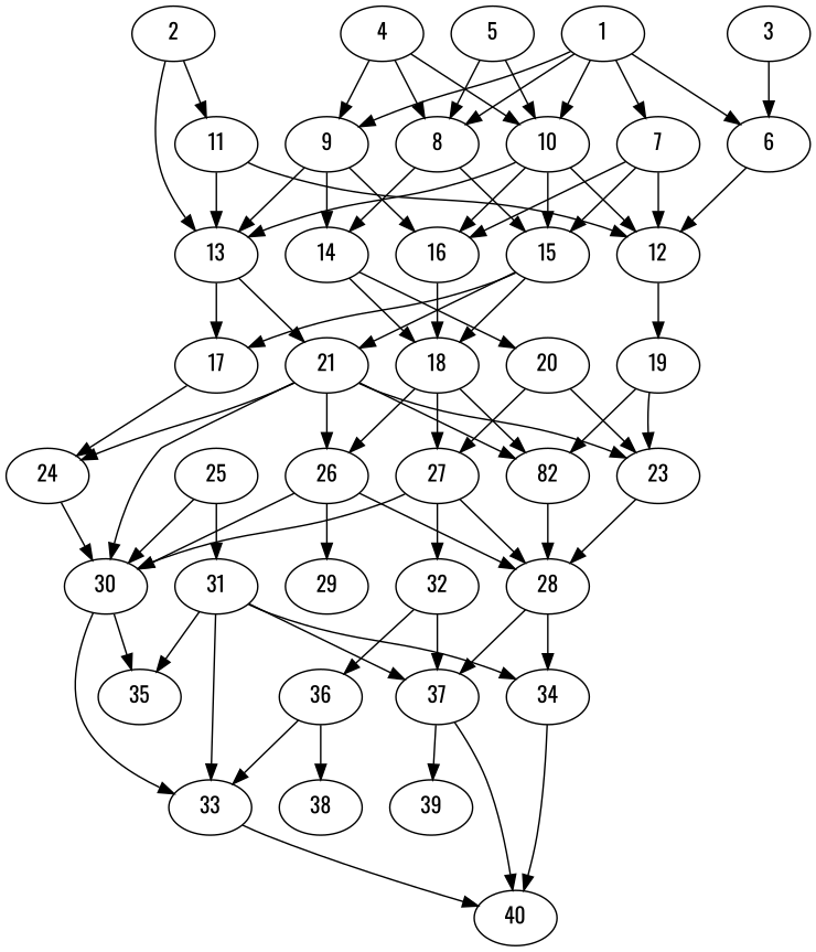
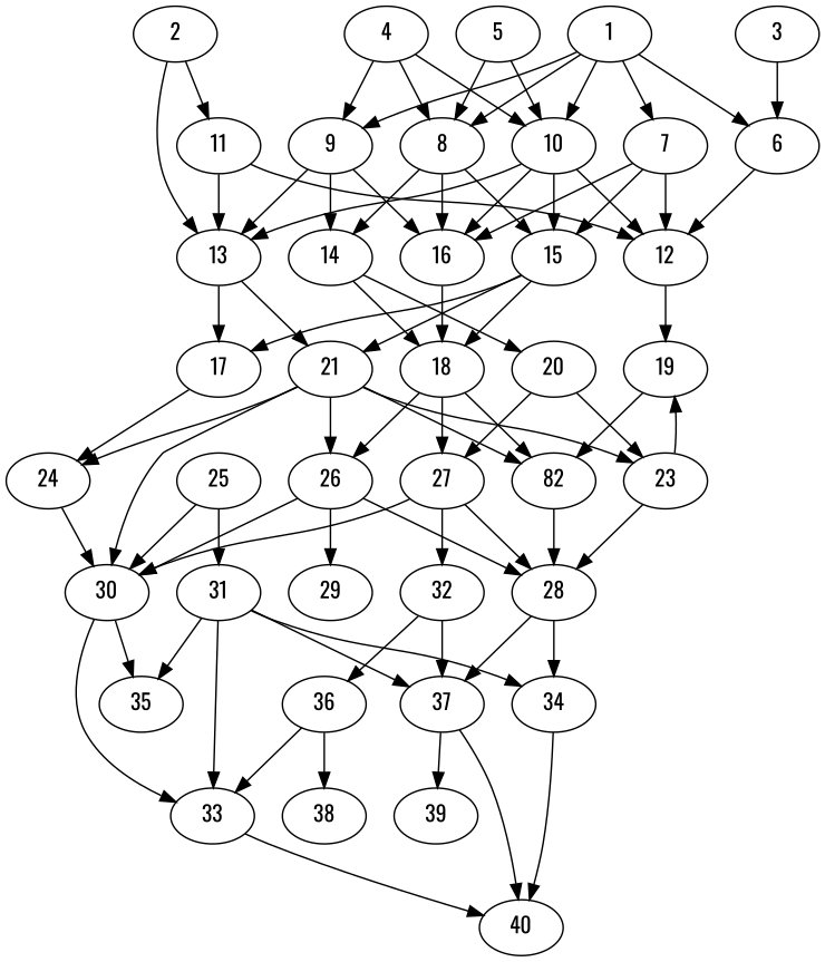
  digraph {
    fontname=Oswald
    node [alpha=0.03 fontname=Oswald]
    edge [fontname=Oswald]
    1 [expect_size=25679872]
    6 [alpha=0.07 expect_size=23058432]
    7 [alpha=0.04 expect_size=30110720]
    8 [alpha=0.08 expect_size=44985344]
    9 [alpha=0.11 expect_size=23572480]
    10 [alpha=0.19 expect_size=51945472]
    12 [alpha=0.17 expect_size=36654080]
    15 [alpha=0.05 expect_size=45144064]
    16 [alpha=0.01 expect_size=46128128]
    14 [alpha=0.01 expect_size=9700352]
    13 [alpha=0.18 expect_size=36733952]
    19 [alpha=0.01 expect_size=42690560]
    17 [alpha=0.12 expect_size=14682112]
    21 [alpha=0.17 expect_size=18685952]
    18 [alpha=0.04 expect_size=24915968]
    20 [alpha=0.05 expect_size=20444160]
    2 [alpha=0.00 expect_size=39955456]
    11 [expect_size=29147136]
    3 [alpha=0.09 expect_size=11038720]
    4 [alpha=0.15 expect_size=32404480]
    5 [alpha=0.00 expect_size=35216384]
    n22 [expect_size=26143744 label=82]
    23 [alpha=0.12 expect_size=19404800]
    24 [alpha=0.13 expect_size=14441472]
    26 [alpha=0.07 expect_size=30013440]
    30 [alpha=0.18 expect_size=26532864]
    27 [alpha=0.18 expect_size=32231424]
    28 [alpha=0.07 expect_size=13937664]
    29 [expect_size=23118848]
    25 [alpha=0.06 expect_size=17940480]
    31 [alpha=0.04 expect_size=37582848]
    32 [alpha=0.04 expect_size=29519872]
    33 [alpha=0.16 expect_size=37056512]
    35 [alpha=0.02 expect_size=49107968]
    34 [alpha=0.11 expect_size=18803712]
    37 [expect_size=32827392]
    36 [alpha=0.11 expect_size=16387072]
    40 [alpha=0.05 expect_size=50480128]
    39 [alpha=0.01 expect_size=44431360]
    38 [alpha=0.04 expect_size=28929024]
    1 -> 6
    1 -> 7
    1 -> 8
    1 -> 9
    1 -> 10
    6 -> 12
    7 -> 12
    7 -> 15
    7 -> 16
    8 -> 15
+   8 -> 16
    8 -> 14
    9 -> 16
    9 -> 14
    9 -> 13
    10 -> 12
    10 -> 15
    10 -> 16
    10 -> 13
    12 -> 19
    15 -> 17
    15 -> 21
    15 -> 18
    16 -> 18
    14 -> 18
    14 -> 20
    13 -> 17
    13 -> 21
    19 -> n22
-   19 -> 23
+   23 -> 19
    17 -> 24
    21 -> n22
    21 -> 23
    21 -> 24
    21 -> 26
    21 -> 30
    18 -> n22
    18 -> 26
    18 -> 27
    20 -> 23
    20 -> 27
    2 -> 13
    2 -> 11
    11 -> 12
    11 -> 13
    3 -> 6
    4 -> 8
    4 -> 9
    4 -> 10
    5 -> 8
    5 -> 10
    n22 -> 28
    23 -> 28
    24 -> 30
    26 -> 30
    26 -> 28
    26 -> 29
    30 -> 33
    30 -> 35
    27 -> 30
    27 -> 28
    27 -> 32
    28 -> 34
    28 -> 37
    25 -> 30
    25 -> 31
    31 -> 33
    31 -> 35
    31 -> 34
    31 -> 37
    32 -> 37
    32 -> 36
    33 -> 40
    34 -> 40
    37 -> 40
    37 -> 39
    36 -> 33
    36 -> 38
  }
